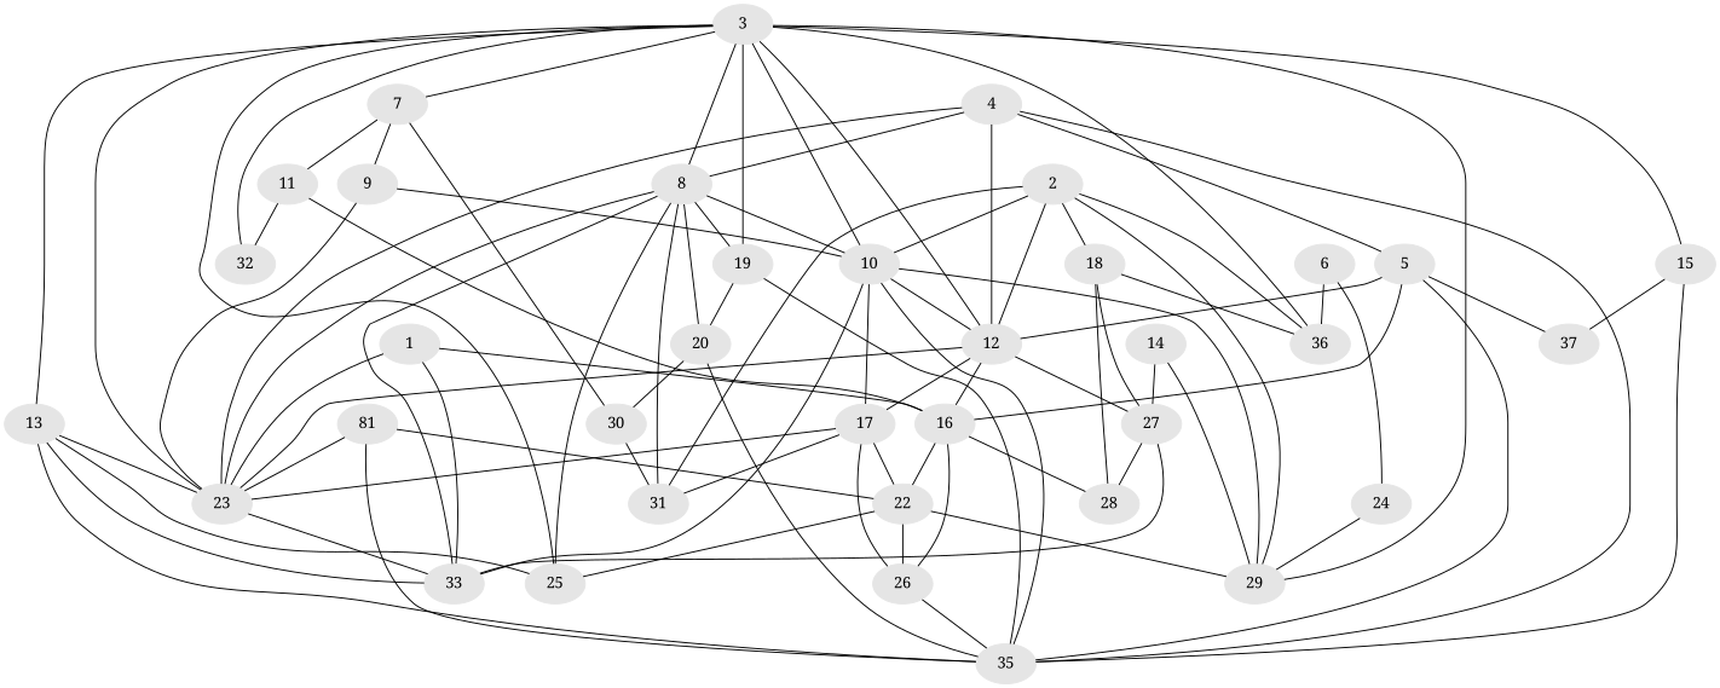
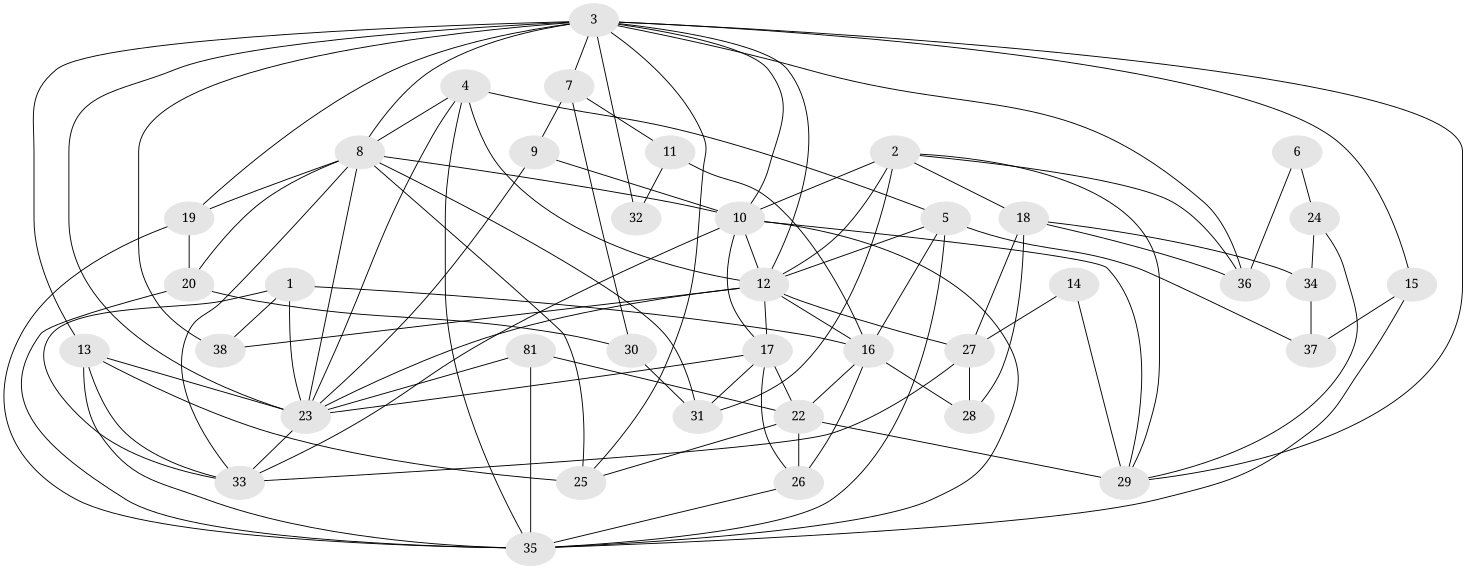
  graph {
    fontname="Noto Serif"
    node [color=gray90 fontname="Noto Serif" style=filled]
    edge [fontname="Noto Serif" weight=1.0]
    1
    16
    23
    33
+   38
    22
    26
    28
    2
    10
    12
    18
    29
    31
    36
    35
    17
    27
+   34
    3
    7
    8
    13
    15
    19
    25
    32
    9
    11
    30
    20
    37
    4
    5
    6
    24
    14
    n38 [label=81]
    1 -- 16
    1 -- 23
    1 -- 33
+   1 -- 38
    16 -- 22
    16 -- 26
    16 -- 28
    23 -- 33
    22 -- 26 [weight=2.0]
    22 -- 29 [weight=2.0]
    22 -- 25
    26 -- 35
    2 -- 10
    2 -- 12 [weight=2.0]
    2 -- 18
    2 -- 29
    2 -- 31
    2 -- 36
    10 -- 33
    10 -- 12
    10 -- 29
    10 -- 35
    10 -- 17
    12 -- 16
    12 -- 23
+   12 -- 38
    12 -- 17
    12 -- 27
    18 -- 28
    18 -- 36
    18 -- 27
+   18 -- 34
    17 -- 23
    17 -- 22
    17 -- 26
    17 -- 31
    27 -- 33
    27 -- 28
+   34 -- 37
    3 -- 23 [weight=2.0]
+   3 -- 38
    3 -- 10
    3 -- 12 [weight=2.0]
    3 -- 29
    3 -- 36
    3 -- 7
    3 -- 8
    3 -- 13
    3 -- 15
    3 -- 19 [weight=2.0]
    3 -- 25
    3 -- 32
    7 -- 9
    7 -- 11
    7 -- 30
    8 -- 23
    8 -- 33
    8 -- 10
    8 -- 31
    8 -- 19 [weight=2.0]
    8 -- 25 [weight=2.0]
    8 -- 20
    13 -- 23
    13 -- 33
    13 -- 35
    13 -- 25
    15 -- 35
    15 -- 37
    19 -- 35
    19 -- 20
    9 -- 23
    9 -- 10
    11 -- 16 [weight=2.0]
    11 -- 32
    30 -- 31
    20 -- 35
    20 -- 30
    4 -- 23
    4 -- 12 [weight=2.0]
    4 -- 35
    4 -- 8
    4 -- 5
    5 -- 16 [weight=2.0]
    5 -- 12
    5 -- 35
    5 -- 37
    6 -- 36
    6 -- 24
    24 -- 29
+   24 -- 34
    14 -- 29
    14 -- 27
    n38 -- 23
    n38 -- 22
    n38 -- 35
  }
